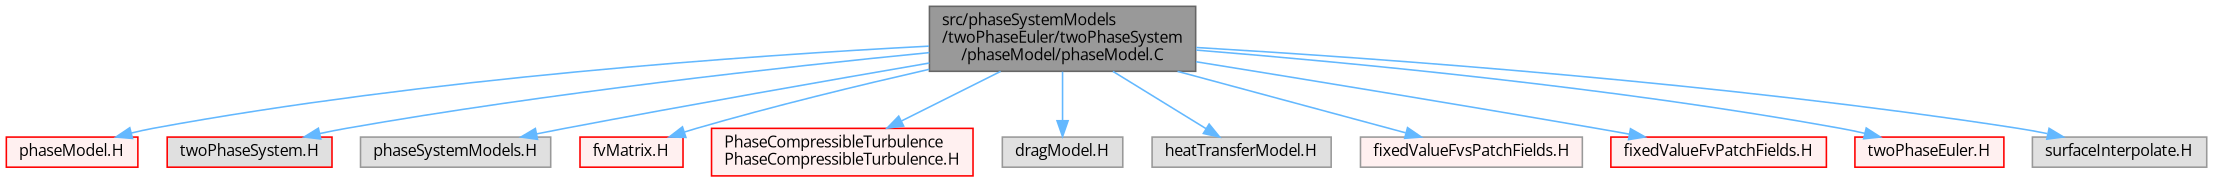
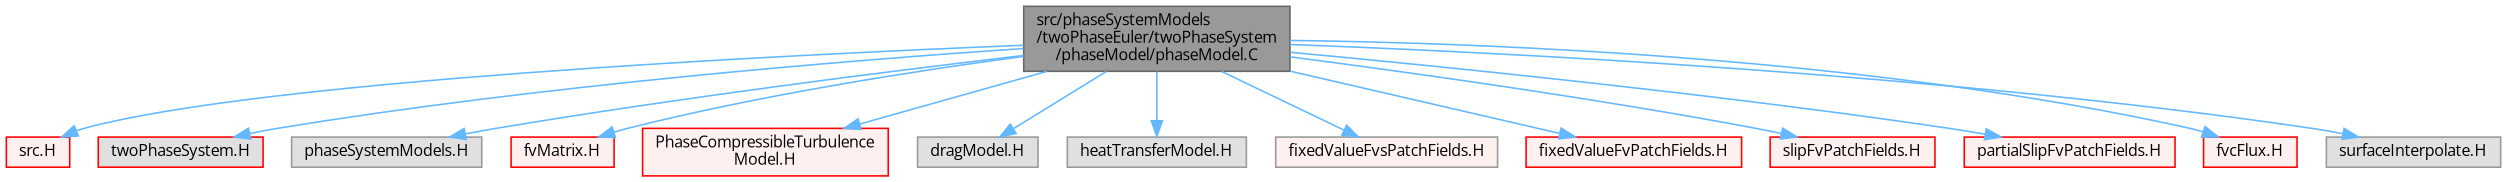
  digraph {
    fontname="Open Sans"
    node [color=red fillcolor="#FFF0F0" fontname="Open Sans" fontsize=10 shape=box style=filled]
    edge [color=steelblue1 fontname="Open Sans" fontsize=10 labelfontname=Helvetica labelfontsize=10 style=solid]
    n1 [color=gray40 fillcolor=grey60 fontcolor=black height=0.2 label="src/phaseSystemModels\l/twoPhaseEuler/twoPhaseSystem\l/phaseModel/phaseModel.C" width=0.4]
-   n2 [height=0.2 label="phaseModel.H" width=0.4]
+   n2 [height=0.2 label="src.H" width=0.4]
    n3 [fillcolor="#E0E0E0" height=0.2 label="twoPhaseSystem.H" width=0.4]
    n4 [color=grey60 fillcolor="#E0E0E0" height=0.2 label="phaseSystemModels.H" width=0.4]
    n5 [height=0.2 label="fvMatrix.H" width=0.4]
-   n6 [height=0.2 label="PhaseCompressibleTurbulence\lPhaseCompressibleTurbulence.H" width=0.4]
+   n6 [height=0.2 label="PhaseCompressibleTurbulence\lModel.H" width=0.4]
    n7 [color=grey60 fillcolor="#E0E0E0" height=0.2 label="dragModel.H" width=0.4]
    n8 [color=grey60 fillcolor="#E0E0E0" height=0.2 label="heatTransferModel.H" width=0.4]
    n9 [color=grey60 height=0.2 label="fixedValueFvsPatchFields.H" width=0.4]
    n10 [height=0.2 label="fixedValueFvPatchFields.H" width=0.4]
-   n13 [height=0.2 label="twoPhaseEuler.H" width=0.4]
+   n11 [height=0.2 label="slipFvPatchFields.H" width=0.4]
+   n12 [height=0.2 label="partialSlipFvPatchFields.H" width=0.4]
+   n13 [height=0.2 label="fvcFlux.H" width=0.4]
    n14 [color=grey60 fillcolor="#E0E0E0" height=0.2 label="surfaceInterpolate.H" width=0.4]
    n1 -> n2
    n1 -> n3
    n1 -> n4
    n1 -> n5
    n1 -> n6
    n1 -> n7
    n1 -> n8
    n1 -> n9
    n1 -> n10
+   n1 -> n11
+   n1 -> n12
    n1 -> n13
    n1 -> n14
  }
